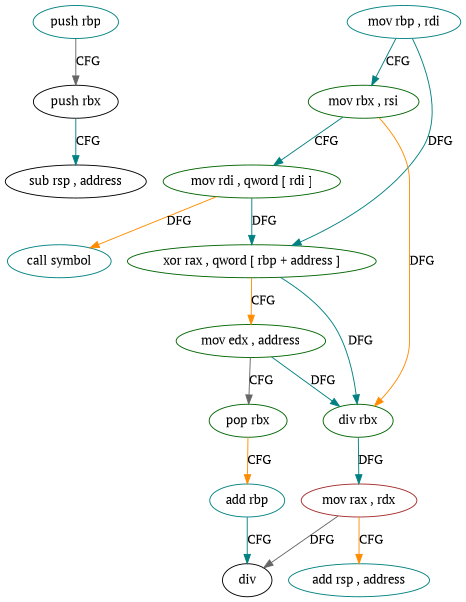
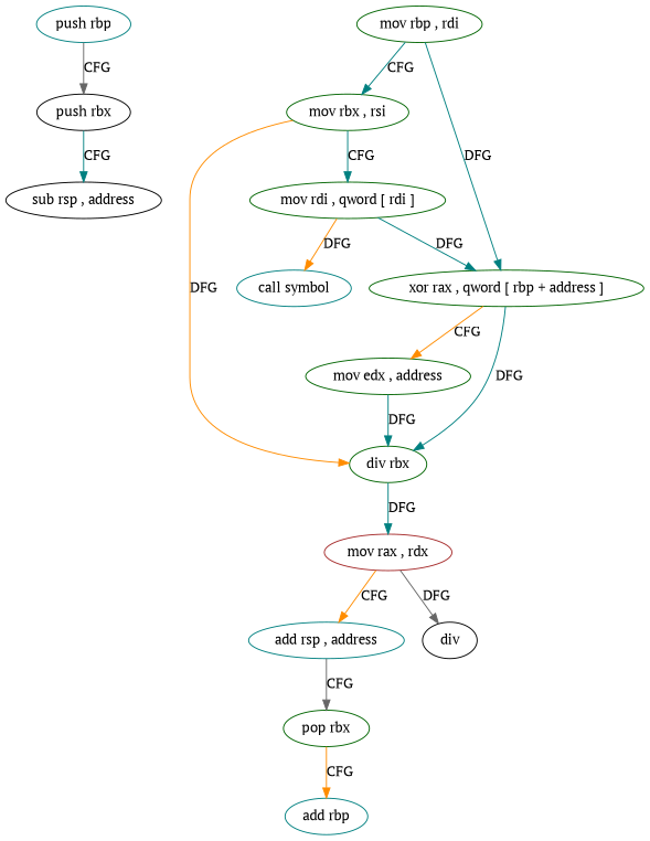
  digraph {
    fontname="PT Serif"
    node [color=darkgreen fontname="PT Serif"]
    edge [color=teal fontname="PT Serif"]
    n1 [color=teal label="push rbp"]
    n2 [color=black label="push rbx"]
    n3 [color=black label="sub rsp , address"]
-   n4 [color=teal label="mov rbp , rdi"]
+   n4 [label="mov rbp , rdi"]
    n5 [label="mov rbx , rsi"]
    n6 [label="xor rax , qword [ rbp + address ]"]
    n7 [label="mov rdi , qword [ rdi ]"]
    n8 [label="div rbx"]
    n9 [label="mov edx , address"]
    n10 [color=teal label="call symbol"]
    n11 [color=brown label="mov rax , rdx"]
    n12 [color=teal label="add rsp , address"]
    n13 [color=black label=div]
    n14 [label="pop rbx"]
    n15 [color=teal label="add rbp"]
    n1 -> n2 [color=gray40 label=CFG]
    n2 -> n3 [label=CFG]
    n4 -> n5 [label=CFG]
    n4 -> n6 [label=DFG]
    n5 -> n7 [label=CFG]
    n5 -> n8 [color=darkorange label=DFG]
    n6 -> n8 [label=DFG]
    n6 -> n9 [color=darkorange label=CFG]
    n7 -> n6 [label=DFG]
    n7 -> n10 [color=darkorange label=DFG]
    n8 -> n11 [label=DFG]
    n9 -> n8 [label=DFG]
    n11 -> n12 [color=darkorange label=CFG]
    n11 -> n13 [color=gray40 label=DFG]
-   n9 -> n14 [color=gray40 label=CFG]
+   n12 -> n14 [color=gray40 label=CFG]
    n14 -> n15 [color=darkorange label=CFG]
-   n15 -> n13 [label=CFG]
  }
